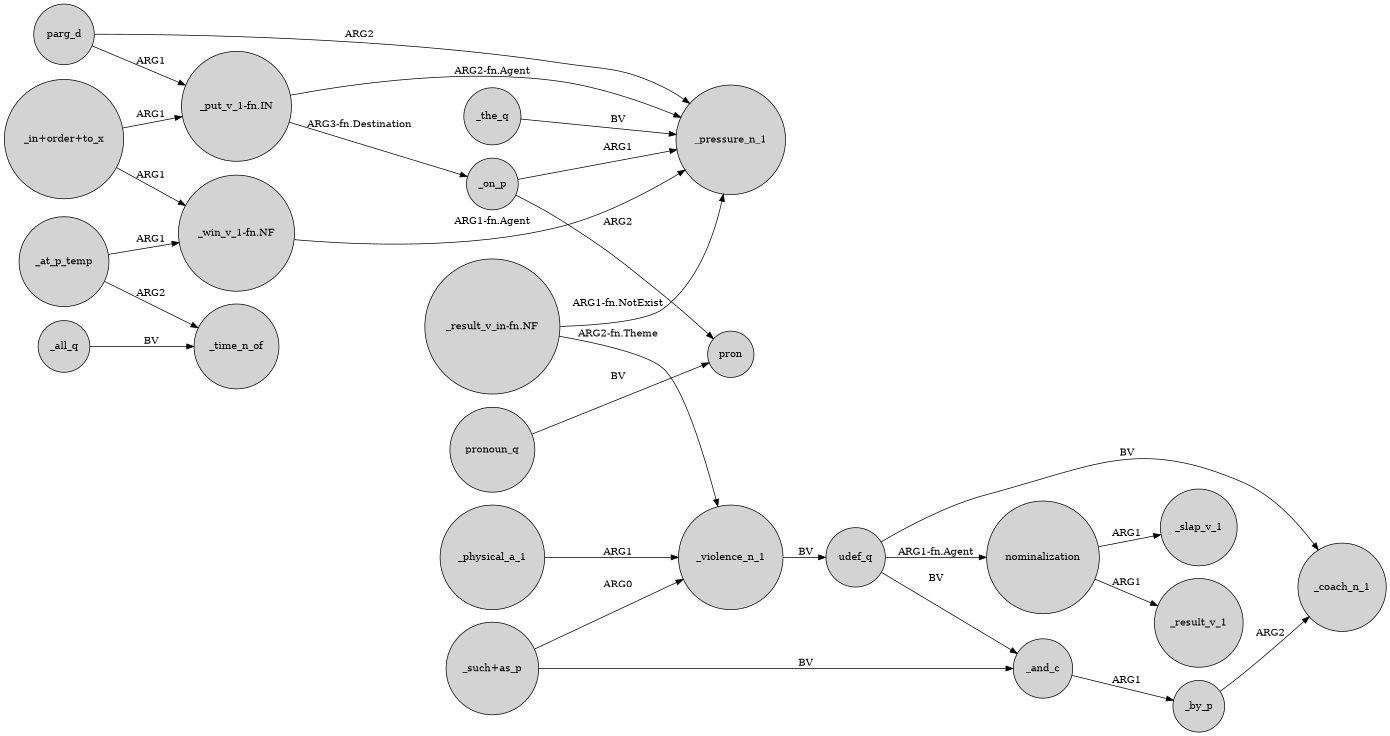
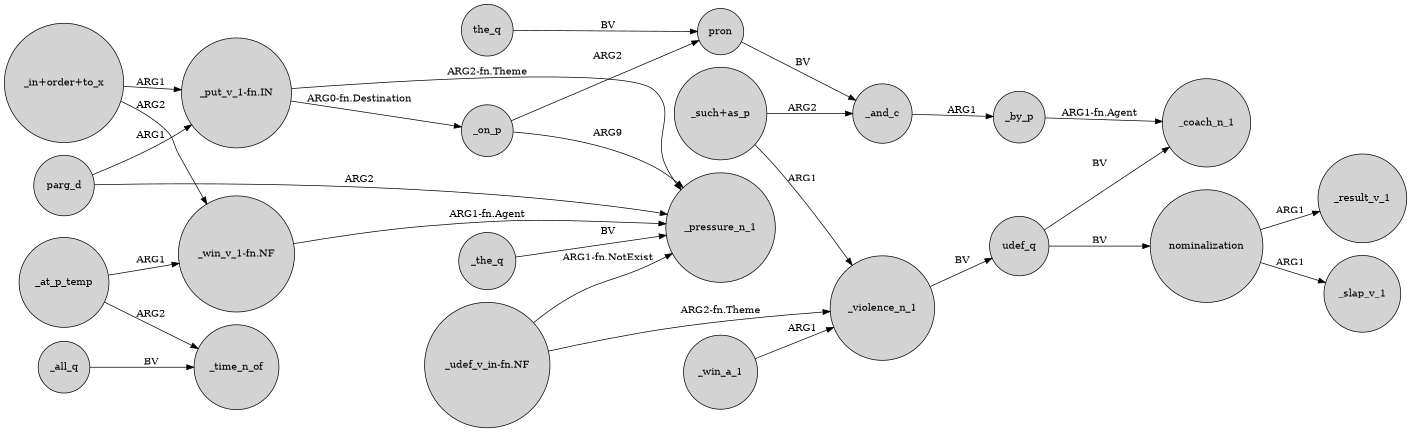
  digraph {
    rankdir=LR
    node [shape=circle style=filled]
    parg_d
    "_put_v_1-fn.IN"
    _pressure_n_1
    _on_p
    pron
    udef_q
    _and_c
    nominalization
    _coach_n_1
    _violence_n_1
    _by_p
    n12 [label=_result_v_1]
    _slap_v_1
-   "_result_v_in-fn.NF"
+   "_result_v_in-fn.NF" [label="_udef_v_in-fn.NF"]
    _the_q
    _at_p_temp
    _time_n_of
    "_win_v_1-fn.NF"
-   pronoun_q
+   pronoun_q [label=the_q]
    "_such+as_p"
    "_in+order+to_x"
    _all_q
-   _physical_a_1
+   _physical_a_1 [label=_win_a_1]
    parg_d -> "_put_v_1-fn.IN" [label=ARG1]
    parg_d -> _pressure_n_1 [label=ARG2]
-   "_put_v_1-fn.IN" -> _pressure_n_1 [label="ARG2-fn.Agent"]
-   "_put_v_1-fn.IN" -> _on_p [label="ARG3-fn.Destination"]
-   _on_p -> _pressure_n_1 [label=ARG1]
+   "_put_v_1-fn.IN" -> _pressure_n_1 [label="ARG2-fn.Theme"]
+   "_put_v_1-fn.IN" -> _on_p [label="ARG0-fn.Destination"]
+   _on_p -> _pressure_n_1 [label=ARG9]
    _on_p -> pron [label=ARG2]
-   udef_q -> _and_c [label=BV]
-   udef_q -> nominalization [label="ARG1-fn.Agent"]
+   pron -> _and_c [label=BV]
+   udef_q -> nominalization [label=BV]
    udef_q -> _coach_n_1 [label=BV]
    _and_c -> _by_p [label=ARG1]
    nominalization -> n12 [label=ARG1]
    nominalization -> _slap_v_1 [label=ARG1]
    _violence_n_1 -> udef_q [label=BV]
-   _by_p -> _coach_n_1 [label=ARG2]
+   _by_p -> _coach_n_1 [label="ARG1-fn.Agent"]
    "_result_v_in-fn.NF" -> _pressure_n_1 [label="ARG1-fn.NotExist"]
    "_result_v_in-fn.NF" -> _violence_n_1 [label="ARG2-fn.Theme"]
    _the_q -> _pressure_n_1 [label=BV]
    _at_p_temp -> _time_n_of [label=ARG2]
    _at_p_temp -> "_win_v_1-fn.NF" [label=ARG1]
    "_win_v_1-fn.NF" -> _pressure_n_1 [label="ARG1-fn.Agent"]
    pronoun_q -> pron [label=BV]
-   "_such+as_p" -> _and_c [label=BV]
-   "_such+as_p" -> _violence_n_1 [label=ARG0]
+   "_such+as_p" -> _and_c [label=ARG2]
+   "_such+as_p" -> _violence_n_1 [label=ARG1]
    "_in+order+to_x" -> "_put_v_1-fn.IN" [label=ARG1]
-   "_in+order+to_x" -> "_win_v_1-fn.NF" [label=ARG1]
+   "_in+order+to_x" -> "_win_v_1-fn.NF" [label=ARG2]
    _all_q -> _time_n_of [label=BV]
    _physical_a_1 -> _violence_n_1 [label=ARG1]
  }
